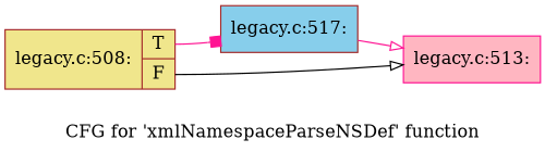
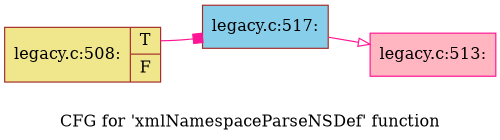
  digraph {
    label="CFG for 'xmlNamespaceParseNSDef' function"
    rankdir=LR
    node [color=brown shape=record style=filled]
    edge [arrowhead=onormal color=deeppink]
    n1 [fillcolor=khaki label="{legacy.c:508:|{<s0>T|<s1>F}}"]
    n2 [fillcolor=skyblue label="{legacy.c:517:}"]
    n3 [color=deeppink fillcolor=lightpink label="{legacy.c:513:}"]
    n1 -> n2 [arrowhead=box tailport=s0]
-   n1 -> n3 [color=black tailport=s1]
    n2 -> n3
  }
